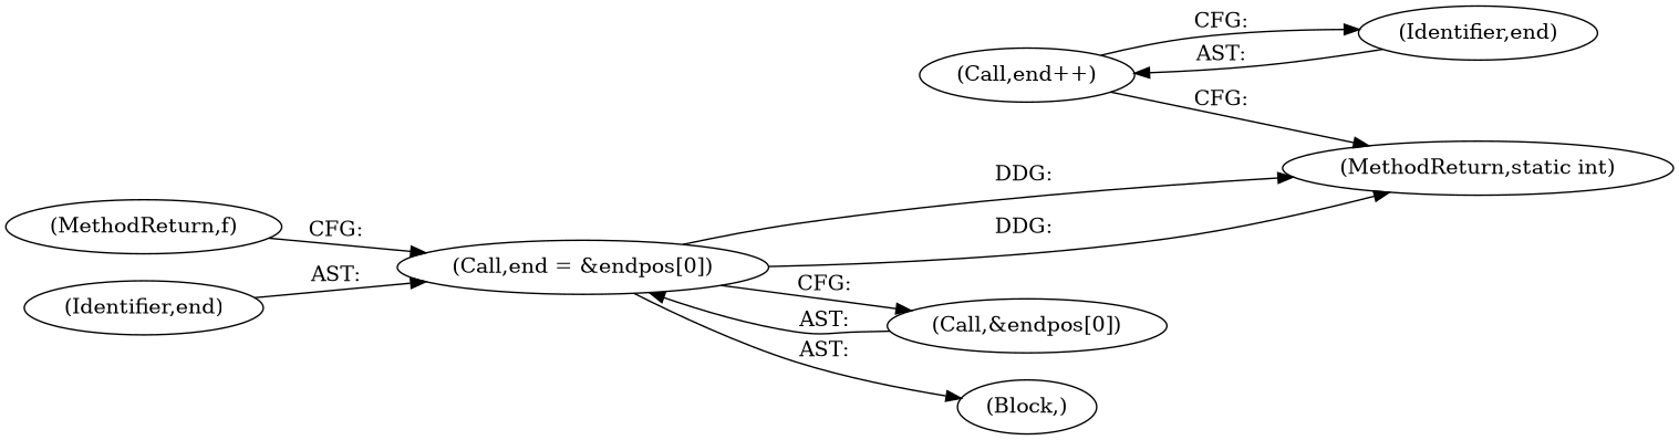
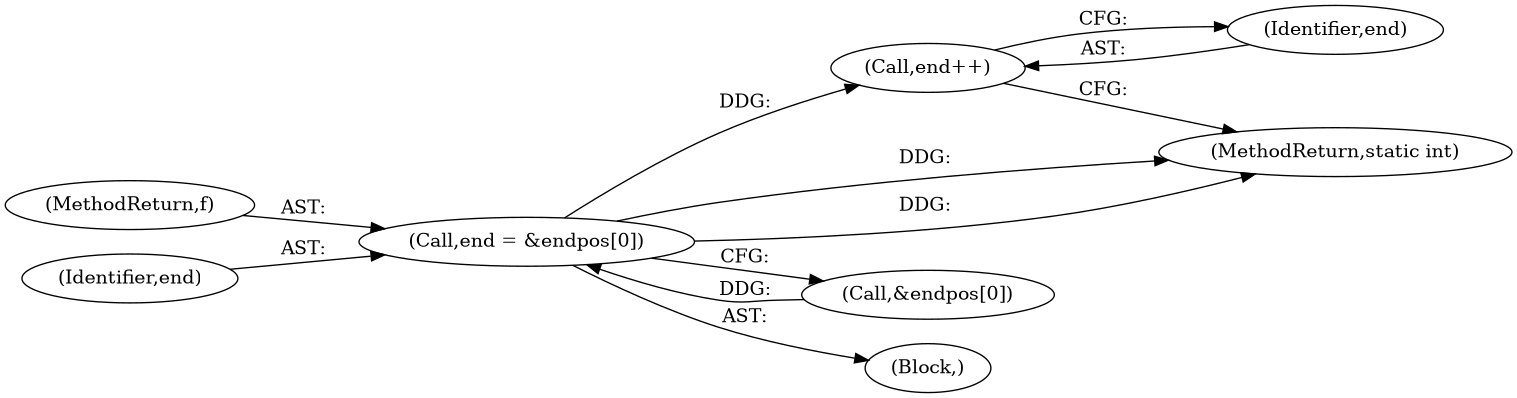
  digraph {
    rankdir=LR
    n1 [label="(Call,end = &endpos[0])"]
    n2 [label="(Call,end++)"]
    n3 [label="(MethodReturn,static int)"]
    n4 [label="(Call,&endpos[0])"]
    n5 [label="(Block,)"]
    n6 [label="(Identifier,end)"]
    n7 [label="(MethodReturn,f)"]
    n8 [label="(Identifier,end)"]
+   n1 -> n2 [label="DDG: "]
    n1 -> n3 [label="DDG: "]
    n1 -> n3 [label="DDG: "]
    n1 -> n4 [label="CFG: "]
    n1 -> n5 [label="AST: "]
    n2 -> n3 [label="CFG: "]
    n2 -> n6 [label="CFG: "]
-   n4 -> n1 [label="AST: "]
+   n4 -> n1 [label="DDG: "]
    n6 -> n2 [label="AST: "]
-   n7 -> n1 [label="CFG: "]
+   n7 -> n1 [label="AST: "]
    n8 -> n1 [label="AST: "]
  }
